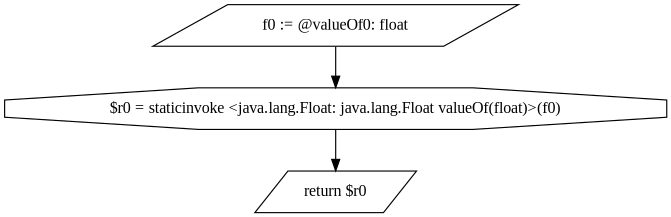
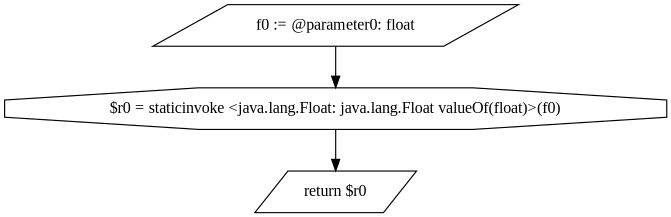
  digraph {
    fontname="Liberation Serif"
    node [shape=parallelogram fontname="Liberation Serif"]
    edge [fontname="Liberation Serif"]
-   "f0 := @parameter0: float" [label="f0 := @valueOf0: float"]
+   "f0 := @parameter0: float"
    "$r0 = staticinvoke <java.lang.Float: java.lang.Float valueOf(float)>(f0)" [shape=octagon]
    "return $r0"
    "f0 := @parameter0: float" -> "$r0 = staticinvoke <java.lang.Float: java.lang.Float valueOf(float)>(f0)"
    "$r0 = staticinvoke <java.lang.Float: java.lang.Float valueOf(float)>(f0)" -> "return $r0"
  }
